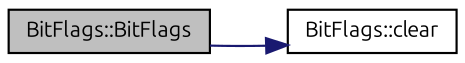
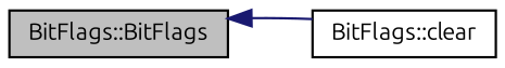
  digraph {
    rankdir=LR
    fontname=Ubuntu
    node [color=black fontname=Ubuntu fontsize=10 shape=record style=filled]
    n1 [fillcolor=grey75 fontcolor=black height=0.2 label="BitFlags::BitFlags" width=0.4]
    n2 [fillcolor=white height=0.2 label="BitFlags::clear" width=0.4]
-   n1 -> n2 [color=midnightblue fontname=Ubuntu fontsize=10 labelfontname=Helvetica labelfontsize=10 style=solid]
+   n2 -> n1 [color=midnightblue fontname=Ubuntu fontsize=10 labelfontname=Helvetica labelfontsize=10 style=solid]
  }
